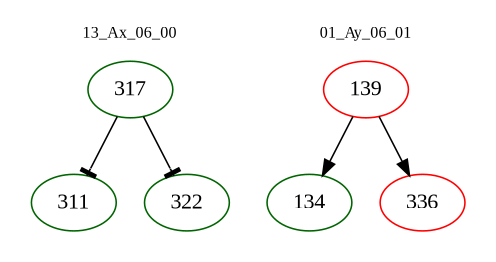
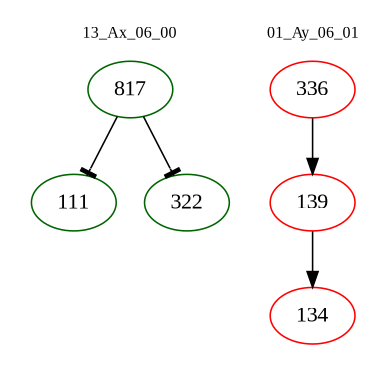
  digraph {
    fontname="Liberation Serif"
    node [color=darkgreen fontname="Liberation Serif"]
    edge [arrowhead=tee color=black fontname="Liberation Serif"]
-   n1 [label=317]
-   n2 [label=311]
+   n1 [label=817]
+   n2 [label=111]
    n3 [label=322]
    n4 [color=red label=139]
-   n5 [label=134]
+   n5 [color=red label=134]
    n6 [color=red label=336]
    subgraph cluster_1 {
      color=white
      fontsize=10
      label="13_Ax_06_00"
      n1
      n2
      n3
    }
    subgraph cluster_2 {
      color=white
      fontsize=10
      label="01_Ay_06_01"
      n4
      n5
      n6
    }
    n1 -> n2
    n1 -> n3
    n4 -> n5 [arrowhead=normal]
-   n4 -> n6 [arrowhead=normal]
+   n6 -> n4 [arrowhead=normal]
  }
